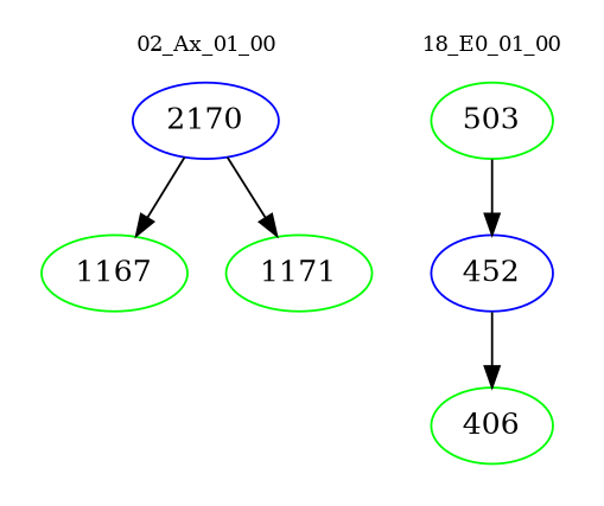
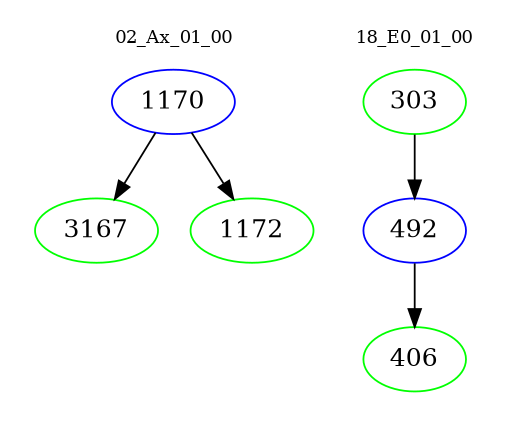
  digraph {
    node [color=green]
    edge [color=black style=solid]
-   n1 [color=blue label=2170]
-   n2 [label=1167]
-   n3 [label=1171]
-   n4 [color=blue label=452]
+   n1 [color=blue label=1170]
+   n2 [label=3167]
+   n3 [label=1172]
+   n4 [color=blue label=492]
    n5 [label=406]
-   n6 [label=503]
+   n6 [label=303]
    subgraph cluster_1 {
      color=white
      fontsize=10
      label="02_Ax_01_00"
      n1
      n2
      n3
    }
    subgraph cluster_2 {
      color=white
      fontsize=10
      label="18_E0_01_00"
      n4
      n5
      n6
    }
    n1 -> n2
    n1 -> n3
    n4 -> n5
    n6 -> n4
  }
